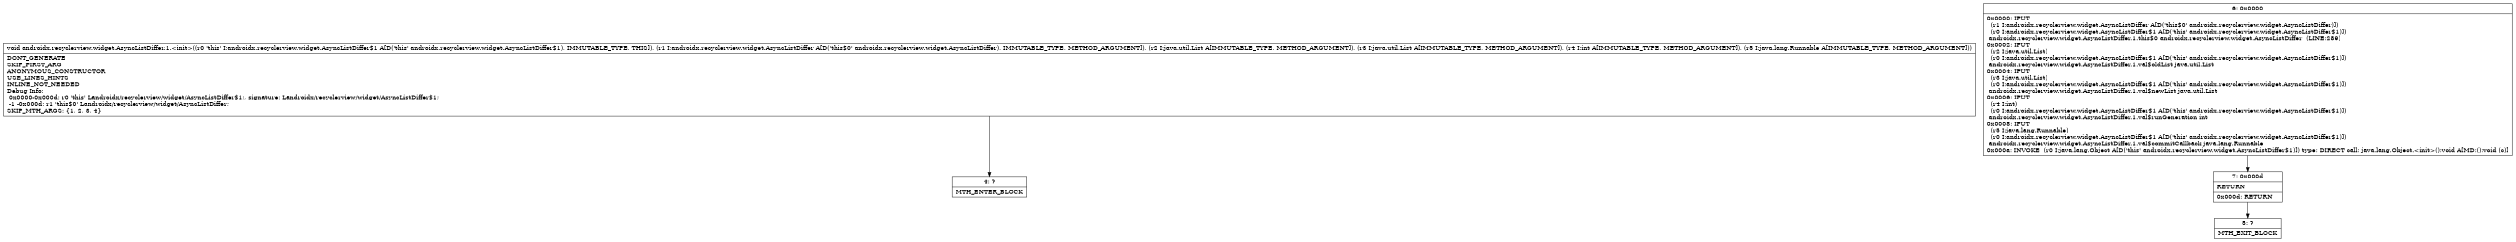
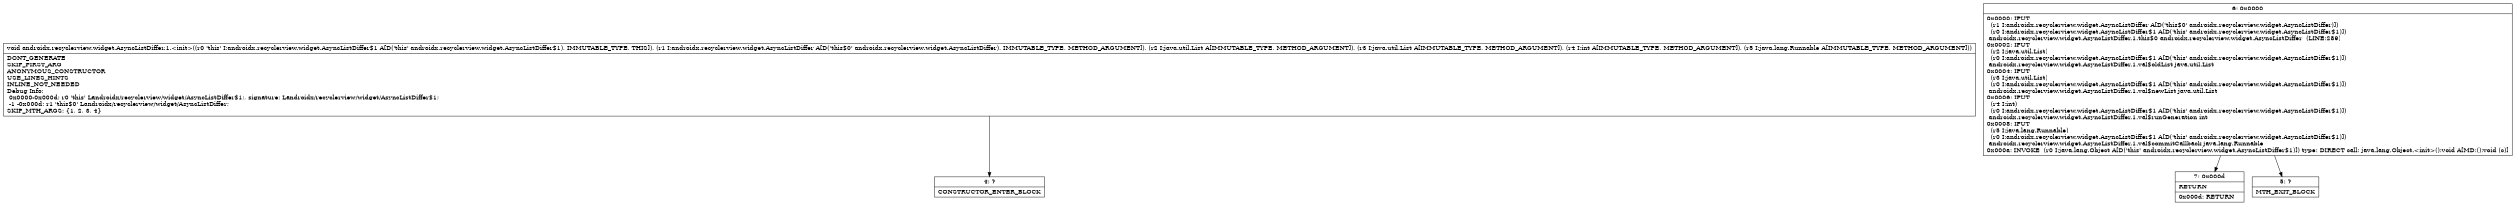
  digraph {
    node [shape=record]
-   n1 [label="{4\:\ ?|MTH_ENTER_BLOCK\l}"]
+   n1 [label="{4\:\ ?|CONSTRUCTOR_ENTER_BLOCK\l}"]
    n2 [label="{6\:\ 0x0000|0x0000: IPUT  \l  (r1 I:androidx.recyclerview.widget.AsyncListDiffer A[D('this$0' androidx.recyclerview.widget.AsyncListDiffer)])\l  (r0 I:androidx.recyclerview.widget.AsyncListDiffer$1 A[D('this' androidx.recyclerview.widget.AsyncListDiffer$1)])\l androidx.recyclerview.widget.AsyncListDiffer.1.this$0 androidx.recyclerview.widget.AsyncListDiffer  (LINE:289)\l0x0002: IPUT  \l  (r2 I:java.util.List)\l  (r0 I:androidx.recyclerview.widget.AsyncListDiffer$1 A[D('this' androidx.recyclerview.widget.AsyncListDiffer$1)])\l androidx.recyclerview.widget.AsyncListDiffer.1.val$oldList java.util.List \l0x0004: IPUT  \l  (r3 I:java.util.List)\l  (r0 I:androidx.recyclerview.widget.AsyncListDiffer$1 A[D('this' androidx.recyclerview.widget.AsyncListDiffer$1)])\l androidx.recyclerview.widget.AsyncListDiffer.1.val$newList java.util.List \l0x0006: IPUT  \l  (r4 I:int)\l  (r0 I:androidx.recyclerview.widget.AsyncListDiffer$1 A[D('this' androidx.recyclerview.widget.AsyncListDiffer$1)])\l androidx.recyclerview.widget.AsyncListDiffer.1.val$runGeneration int \l0x0008: IPUT  \l  (r5 I:java.lang.Runnable)\l  (r0 I:androidx.recyclerview.widget.AsyncListDiffer$1 A[D('this' androidx.recyclerview.widget.AsyncListDiffer$1)])\l androidx.recyclerview.widget.AsyncListDiffer.1.val$commitCallback java.lang.Runnable \l0x000a: INVOKE  (r0 I:java.lang.Object A[D('this' androidx.recyclerview.widget.AsyncListDiffer$1)]) type: DIRECT call: java.lang.Object.\<init\>():void A[MD:():void (c)]\l}"]
    n3 [label="{7\:\ 0x000d|RETURN\l|0x000d: RETURN   \l}"]
    n4 [label="{5\:\ ?|MTH_EXIT_BLOCK\l}"]
    n5 [label="{void androidx.recyclerview.widget.AsyncListDiffer.1.\<init\>((r0 'this' I:androidx.recyclerview.widget.AsyncListDiffer$1 A[D('this' androidx.recyclerview.widget.AsyncListDiffer$1), IMMUTABLE_TYPE, THIS]), (r1 I:androidx.recyclerview.widget.AsyncListDiffer A[D('this$0' androidx.recyclerview.widget.AsyncListDiffer), IMMUTABLE_TYPE, METHOD_ARGUMENT]), (r2 I:java.util.List A[IMMUTABLE_TYPE, METHOD_ARGUMENT]), (r3 I:java.util.List A[IMMUTABLE_TYPE, METHOD_ARGUMENT]), (r4 I:int A[IMMUTABLE_TYPE, METHOD_ARGUMENT]), (r5 I:java.lang.Runnable A[IMMUTABLE_TYPE, METHOD_ARGUMENT]))  | DONT_GENERATE\lSKIP_FIRST_ARG\lANONYMOUS_CONSTRUCTOR\lUSE_LINES_HINTS\lINLINE_NOT_NEEDED\lDebug Info:\l  0x0000\-0x000d: r0 'this' Landroidx\/recyclerview\/widget\/AsyncListDiffer$1;, signature: Landroidx\/recyclerview\/widget\/AsyncListDiffer$1;\l  \-1 \-0x000d: r1 'this$0' Landroidx\/recyclerview\/widget\/AsyncListDiffer;\lSKIP_MTH_ARGS: \{1, 2, 3, 4\}\l}"]
    n2 -> n3
-   n3 -> n4
+   n2 -> n4
    n5 -> n1
  }
